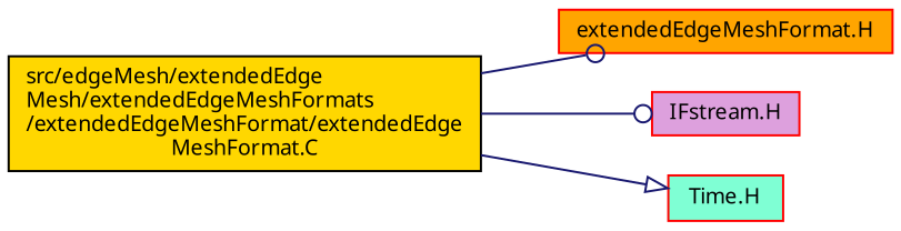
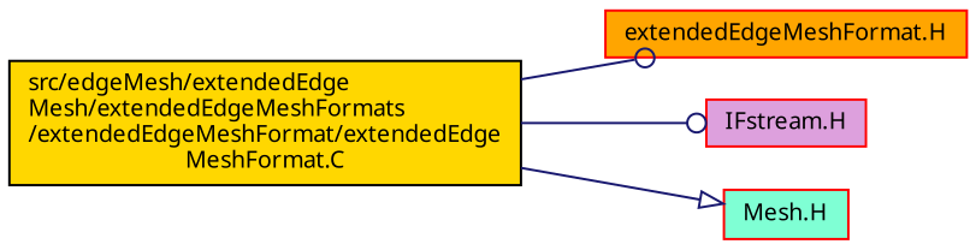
  digraph {
    fontname="Noto Sans"
    rankdir=LR
    node [color=red fontname="Noto Sans" fontsize=10 shape=record style=filled]
    edge [arrowhead=odot color=midnightblue fontname="Noto Sans" fontsize=10 labelfontname=Helvetica labelfontsize=10 style=solid]
    n1 [color=black fillcolor=gold fontcolor=black height=0.2 label="src/edgeMesh/extendedEdge\lMesh/extendedEdgeMeshFormats\l/extendedEdgeMeshFormat/extendedEdge\lMeshFormat.C" width=0.4]
    n2 [fillcolor=orange height=0.2 label="extendedEdgeMeshFormat.H" width=0.4]
    n3 [fillcolor=plum height=0.2 label="IFstream.H" width=0.4]
-   n4 [fillcolor=aquamarine height=0.2 label="Time.H" width=0.4]
+   n4 [fillcolor=aquamarine height=0.2 label="Mesh.H" width=0.4]
    n1 -> n2
    n1 -> n3
    n1 -> n4 [arrowhead=onormal]
  }
